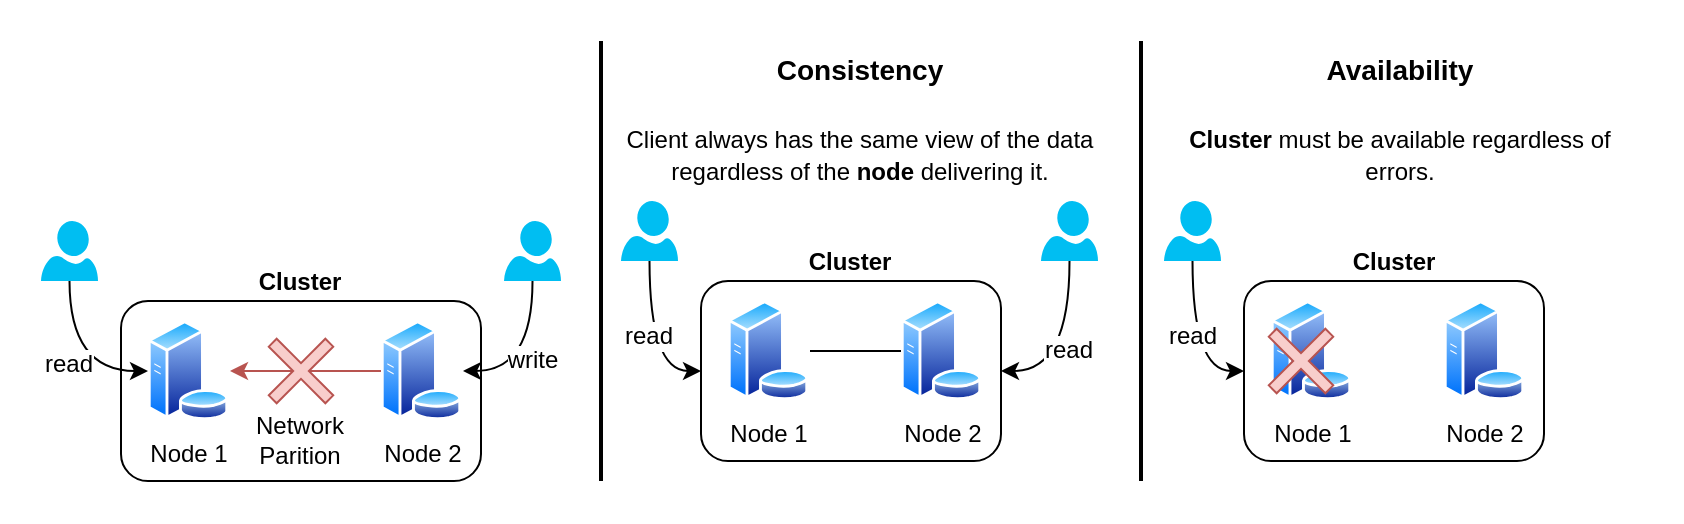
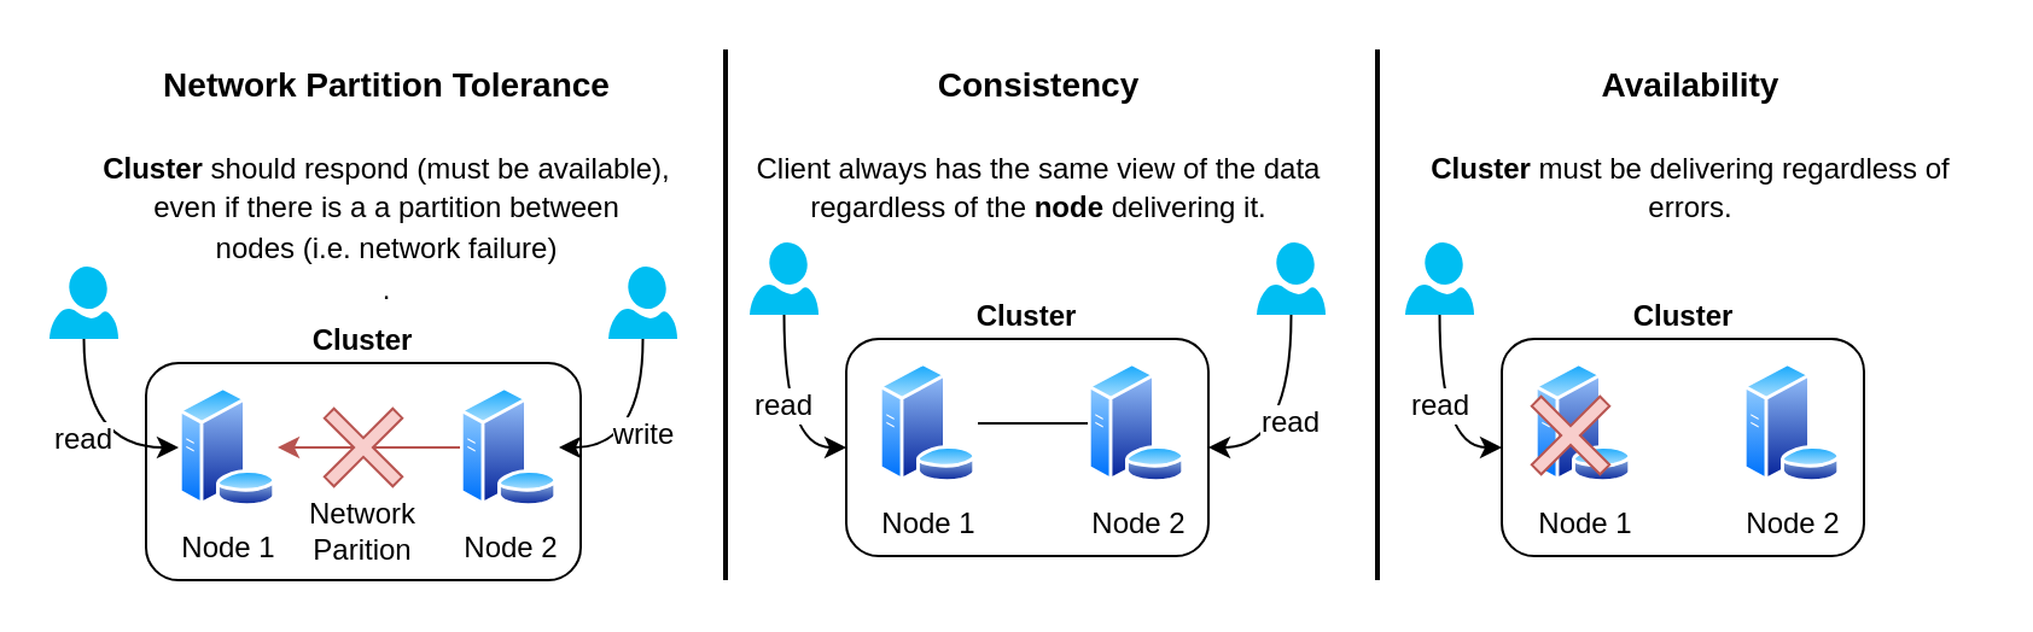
  <mxCell id="0" />
  <mxCell id="1" parent="0" />
  <mxCell id="2" value="Cluster" style="rounded=1;whiteSpace=wrap;html=1;fontSize=12;labelPosition=center;verticalLabelPosition=top;align=center;verticalAlign=bottom;fontStyle=1" parent="1" vertex="1"><mxGeometry x="60" y="150" width="180" height="90" as="geometry" /></mxCell>
+ <mxCell id="3" value="Network Partition Tolerance&lt;br&gt;&lt;font style=&quot;font-size: 12px&quot;&gt;&lt;br&gt;Cluster &lt;span style=&quot;font-weight: normal&quot;&gt;should respond (must be available), even if there is a a partition between nodes&amp;nbsp;&lt;/span&gt;&lt;span style=&quot;font-weight: 400&quot;&gt;(i.e. network failure)&lt;/span&gt;&lt;span style=&quot;font-weight: normal&quot;&gt;&lt;br&gt;.&lt;/span&gt;&lt;/font&gt;" style="text;html=1;strokeColor=none;fillColor=none;align=center;verticalAlign=top;whiteSpace=wrap;rounded=0;fontStyle=1;fontSize=14;" parent="1" vertex="1"><mxGeometry x="40" y="20" width="240" height="90" as="geometry" /></mxCell>
  <mxCell id="4" value="Node 1" style="aspect=fixed;perimeter=ellipsePerimeter;html=1;align=center;shadow=0;dashed=0;spacingTop=3;image;image=img/lib/active_directory/database_server.svg;fontSize=12;" parent="1" vertex="1"><mxGeometry x="73.5" y="160" width="41" height="50" as="geometry" /></mxCell>
  <mxCell id="5" value="Node 2" style="aspect=fixed;perimeter=ellipsePerimeter;html=1;align=center;shadow=0;dashed=0;spacingTop=3;image;image=img/lib/active_directory/database_server.svg;fontSize=12;" parent="1" vertex="1"><mxGeometry x="190" y="160" width="41" height="50" as="geometry" /></mxCell>
  <mxCell id="6" value="" style="verticalLabelPosition=bottom;html=1;verticalAlign=top;align=center;strokeColor=none;fillColor=#00BEF2;shape=mxgraph.azure.user;fontSize=14;" parent="1" vertex="1"><mxGeometry x="20" y="110" width="28.5" height="30" as="geometry" /></mxCell>
  <mxCell id="7" value="read" style="endArrow=classic;html=1;fontSize=12;exitX=0.5;exitY=1;exitDx=0;exitDy=0;exitPerimeter=0;entryX=0;entryY=0.5;entryDx=0;entryDy=0;edgeStyle=orthogonalEdgeStyle;curved=1;" parent="1" source="6" target="4" edge="1"><mxGeometry width="50" height="50" relative="1" as="geometry"><mxPoint x="20" y="240" as="sourcePoint" /><mxPoint x="70" y="190" as="targetPoint" /></mxGeometry></mxCell>
  <mxCell id="8" value="" style="verticalLabelPosition=bottom;html=1;verticalAlign=top;align=center;strokeColor=none;fillColor=#00BEF2;shape=mxgraph.azure.user;fontSize=14;" parent="1" vertex="1"><mxGeometry x="251.5" y="110" width="28.5" height="30" as="geometry" /></mxCell>
  <mxCell id="9" value="write" style="endArrow=classic;html=1;fontSize=12;exitX=0.5;exitY=1;exitDx=0;exitDy=0;exitPerimeter=0;entryX=1;entryY=0.5;entryDx=0;entryDy=0;edgeStyle=orthogonalEdgeStyle;curved=1;" parent="1" source="8" target="5" edge="1"><mxGeometry width="50" height="50" relative="1" as="geometry"><mxPoint x="35.75" y="160" as="sourcePoint" /><mxPoint x="83.5" y="195" as="targetPoint" /></mxGeometry></mxCell>
  <mxCell id="10" value="" style="endArrow=classic;html=1;fontSize=12;entryX=1;entryY=0.5;entryDx=0;entryDy=0;exitX=0;exitY=0.5;exitDx=0;exitDy=0;fillColor=#f8cecc;strokeColor=#b85450;" parent="1" source="5" target="4" edge="1"><mxGeometry width="50" height="50" relative="1" as="geometry"><mxPoint x="120" y="310" as="sourcePoint" /><mxPoint x="170" y="260" as="targetPoint" /></mxGeometry></mxCell>
  <mxCell id="11" value="" style="shape=cross;whiteSpace=wrap;html=1;fontSize=12;size=0.139;rotation=45;fillColor=#f8cecc;strokeColor=#b85450;" parent="1" vertex="1"><mxGeometry x="130" y="165" width="40" height="40" as="geometry" /></mxCell>
  <mxCell id="12" value="" style="endArrow=none;html=1;fontSize=12;strokeWidth=2;" parent="1" edge="1"><mxGeometry width="50" height="50" relative="1" as="geometry"><mxPoint x="300" y="240" as="sourcePoint" /><mxPoint x="300" y="20" as="targetPoint" /></mxGeometry></mxCell>
  <mxCell id="13" value="Network Parition" style="text;html=1;strokeColor=none;fillColor=none;align=center;verticalAlign=middle;whiteSpace=wrap;rounded=0;fontSize=12;" parent="1" vertex="1"><mxGeometry x="130" y="210" width="40" height="20" as="geometry" /></mxCell>
  <mxCell id="14" value="Consistency&lt;br&gt;&lt;font style=&quot;font-size: 12px&quot;&gt;&lt;br&gt;&lt;span style=&quot;font-weight: normal&quot;&gt;Client always has the same view of the data regardless of the &lt;/span&gt;node&lt;span style=&quot;font-weight: normal&quot;&gt; delivering it.&lt;br&gt;&lt;/span&gt;&lt;/font&gt;" style="text;html=1;strokeColor=none;fillColor=none;align=center;verticalAlign=top;whiteSpace=wrap;rounded=0;fontStyle=1;fontSize=14;" parent="1" vertex="1"><mxGeometry x="310" y="20" width="240" height="90" as="geometry" /></mxCell>
  <mxCell id="15" value="Cluster" style="rounded=1;whiteSpace=wrap;html=1;fontSize=12;labelPosition=center;verticalLabelPosition=top;align=center;verticalAlign=bottom;fontStyle=1" parent="1" vertex="1"><mxGeometry x="350" y="140" width="150" height="90" as="geometry" /></mxCell>
  <mxCell id="16" value="Node 1" style="aspect=fixed;perimeter=ellipsePerimeter;html=1;align=center;shadow=0;dashed=0;spacingTop=3;image;image=img/lib/active_directory/database_server.svg;fontSize=12;" parent="1" vertex="1"><mxGeometry x="363.5" y="150" width="41" height="50" as="geometry" /></mxCell>
  <mxCell id="17" value="Node 2" style="aspect=fixed;perimeter=ellipsePerimeter;html=1;align=center;shadow=0;dashed=0;spacingTop=3;image;image=img/lib/active_directory/database_server.svg;fontSize=12;" parent="1" vertex="1"><mxGeometry x="450" y="150" width="41" height="50" as="geometry" /></mxCell>
  <mxCell id="18" value="" style="verticalLabelPosition=bottom;html=1;verticalAlign=top;align=center;strokeColor=none;fillColor=#00BEF2;shape=mxgraph.azure.user;fontSize=14;" parent="1" vertex="1"><mxGeometry x="310" y="100" width="28.5" height="30" as="geometry" /></mxCell>
  <mxCell id="19" value="read" style="endArrow=classic;html=1;fontSize=12;exitX=0.5;exitY=1;exitDx=0;exitDy=0;exitPerimeter=0;entryX=0;entryY=0.5;entryDx=0;entryDy=0;edgeStyle=orthogonalEdgeStyle;curved=1;" parent="1" source="18" target="15" edge="1"><mxGeometry x="-0.049" width="50" height="50" relative="1" as="geometry"><mxPoint x="310" y="230" as="sourcePoint" /><mxPoint x="360" y="180" as="targetPoint" /><mxPoint as="offset" /></mxGeometry></mxCell>
  <mxCell id="20" value="" style="verticalLabelPosition=bottom;html=1;verticalAlign=top;align=center;strokeColor=none;fillColor=#00BEF2;shape=mxgraph.azure.user;fontSize=14;" parent="1" vertex="1"><mxGeometry x="520" y="100" width="28.5" height="30" as="geometry" /></mxCell>
  <mxCell id="21" value="read" style="endArrow=classic;html=1;fontSize=12;exitX=0.5;exitY=1;exitDx=0;exitDy=0;exitPerimeter=0;entryX=1;entryY=0.5;entryDx=0;entryDy=0;edgeStyle=orthogonalEdgeStyle;curved=1;" parent="1" source="20" target="15" edge="1"><mxGeometry width="50" height="50" relative="1" as="geometry"><mxPoint x="325.75" y="150" as="sourcePoint" /><mxPoint x="373.5" y="185" as="targetPoint" /></mxGeometry></mxCell>
  <mxCell id="22" value="" style="endArrow=none;html=1;strokeWidth=1;fontSize=12;exitX=1;exitY=0.5;exitDx=0;exitDy=0;" parent="1" source="16" target="17" edge="1"><mxGeometry width="50" height="50" relative="1" as="geometry"><mxPoint x="570" y="270" as="sourcePoint" /><mxPoint x="620" y="220" as="targetPoint" /></mxGeometry></mxCell>
  <mxCell id="23" value="" style="endArrow=none;html=1;fontSize=12;strokeWidth=2;" parent="1" edge="1"><mxGeometry width="50" height="50" relative="1" as="geometry"><mxPoint x="570" y="240" as="sourcePoint" /><mxPoint x="570" y="20" as="targetPoint" /></mxGeometry></mxCell>
- <mxCell id="24" value="Availability&lt;br&gt;&lt;font style=&quot;font-size: 12px&quot;&gt;&lt;br&gt;Cluster&lt;span style=&quot;font-weight: normal&quot;&gt; must be available regardless of errors.&lt;br&gt;&lt;/span&gt;&lt;/font&gt;" style="text;html=1;strokeColor=none;fillColor=none;align=center;verticalAlign=top;whiteSpace=wrap;rounded=0;fontStyle=1;fontSize=14;" parent="1" vertex="1"><mxGeometry x="580" y="20" width="240" height="90" as="geometry" /></mxCell>
+ <mxCell id="24" value="Availability&lt;br&gt;&lt;font style=&quot;font-size: 12px&quot;&gt;&lt;br&gt;Cluster&lt;span style=&quot;font-weight: normal&quot;&gt; must be delivering regardless of errors.&lt;br&gt;&lt;/span&gt;&lt;/font&gt;" style="text;html=1;strokeColor=none;fillColor=none;align=center;verticalAlign=top;whiteSpace=wrap;rounded=0;fontStyle=1;fontSize=14;" parent="1" vertex="1"><mxGeometry x="580" y="20" width="240" height="90" as="geometry" /></mxCell>
  <mxCell id="25" value="Cluster" style="rounded=1;whiteSpace=wrap;html=1;fontSize=12;labelPosition=center;verticalLabelPosition=top;align=center;verticalAlign=bottom;fontStyle=1" parent="1" vertex="1"><mxGeometry x="621.5" y="140" width="150" height="90" as="geometry" /></mxCell>
  <mxCell id="26" value="Node 1" style="aspect=fixed;perimeter=ellipsePerimeter;html=1;align=center;shadow=0;dashed=0;spacingTop=3;image;image=img/lib/active_directory/database_server.svg;fontSize=12;" parent="1" vertex="1"><mxGeometry x="635" y="150" width="41" height="50" as="geometry" /></mxCell>
  <mxCell id="27" value="Node 2" style="aspect=fixed;perimeter=ellipsePerimeter;html=1;align=center;shadow=0;dashed=0;spacingTop=3;image;image=img/lib/active_directory/database_server.svg;fontSize=12;" parent="1" vertex="1"><mxGeometry x="721.5" y="150" width="41" height="50" as="geometry" /></mxCell>
  <mxCell id="28" value="" style="verticalLabelPosition=bottom;html=1;verticalAlign=top;align=center;strokeColor=none;fillColor=#00BEF2;shape=mxgraph.azure.user;fontSize=14;" parent="1" vertex="1"><mxGeometry x="581.5" y="100" width="28.5" height="30" as="geometry" /></mxCell>
  <mxCell id="29" value="read" style="endArrow=classic;html=1;fontSize=12;exitX=0.5;exitY=1;exitDx=0;exitDy=0;exitPerimeter=0;entryX=0;entryY=0.5;entryDx=0;entryDy=0;edgeStyle=orthogonalEdgeStyle;curved=1;" parent="1" source="28" target="25" edge="1"><mxGeometry x="-0.049" width="50" height="50" relative="1" as="geometry"><mxPoint x="581.5" y="230" as="sourcePoint" /><mxPoint x="631.5" y="180" as="targetPoint" /><mxPoint as="offset" /></mxGeometry></mxCell>
  <mxCell id="30" value="" style="shape=cross;whiteSpace=wrap;html=1;fontSize=12;size=0.139;rotation=45;fillColor=#f8cecc;strokeColor=#b85450;" parent="1" vertex="1"><mxGeometry x="630" y="160" width="40" height="40" as="geometry" /></mxCell>
